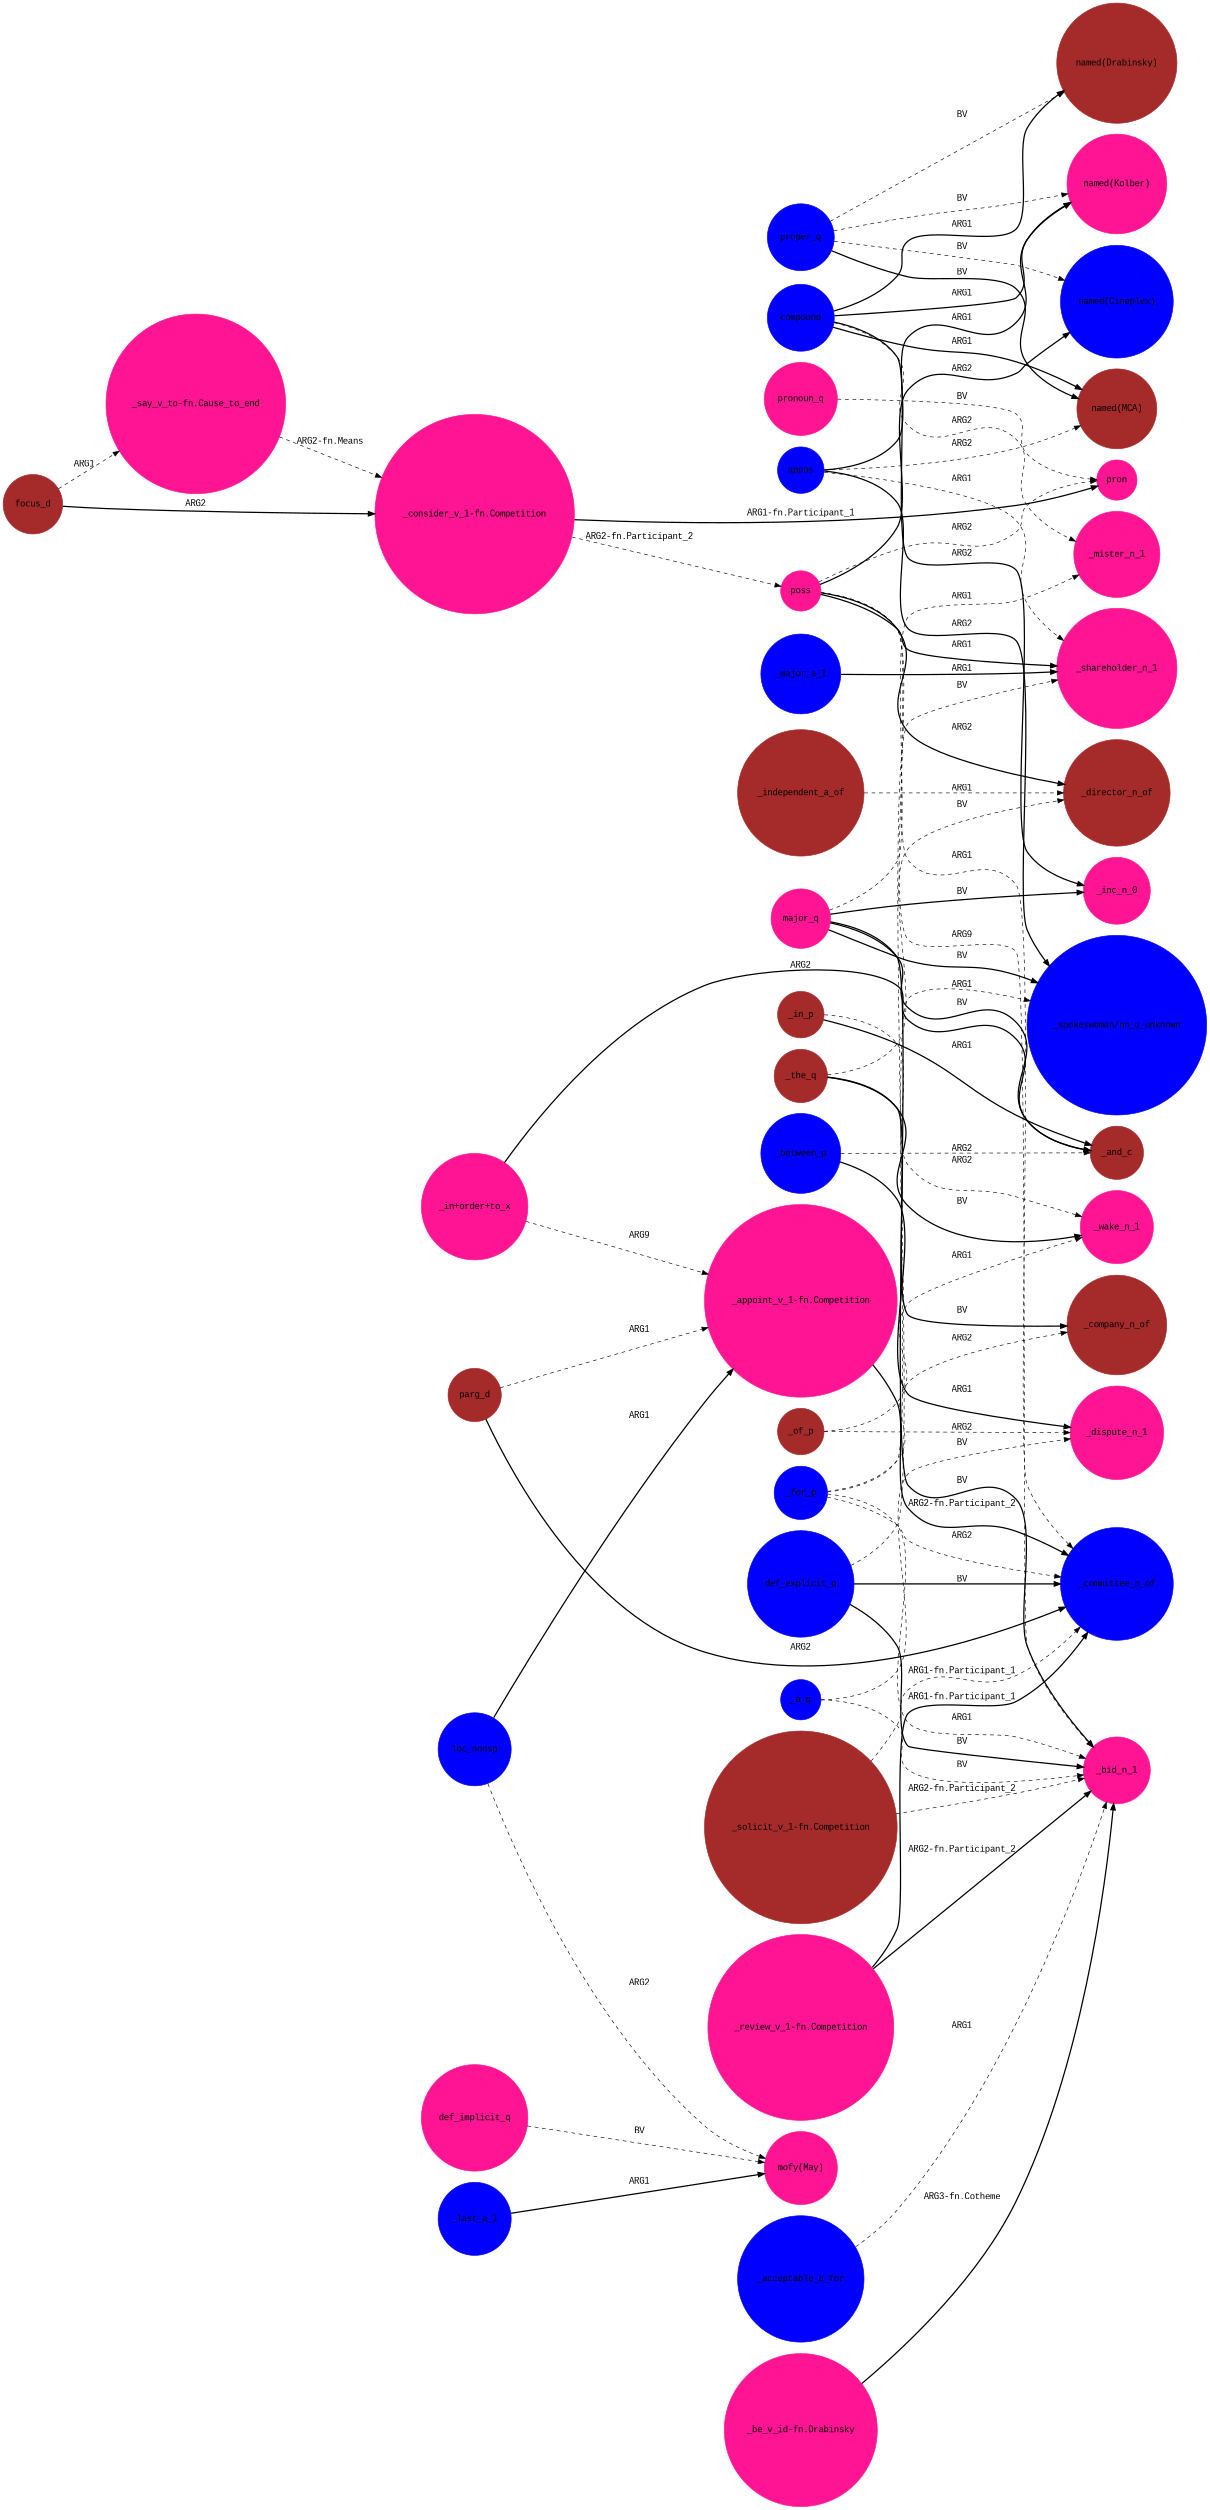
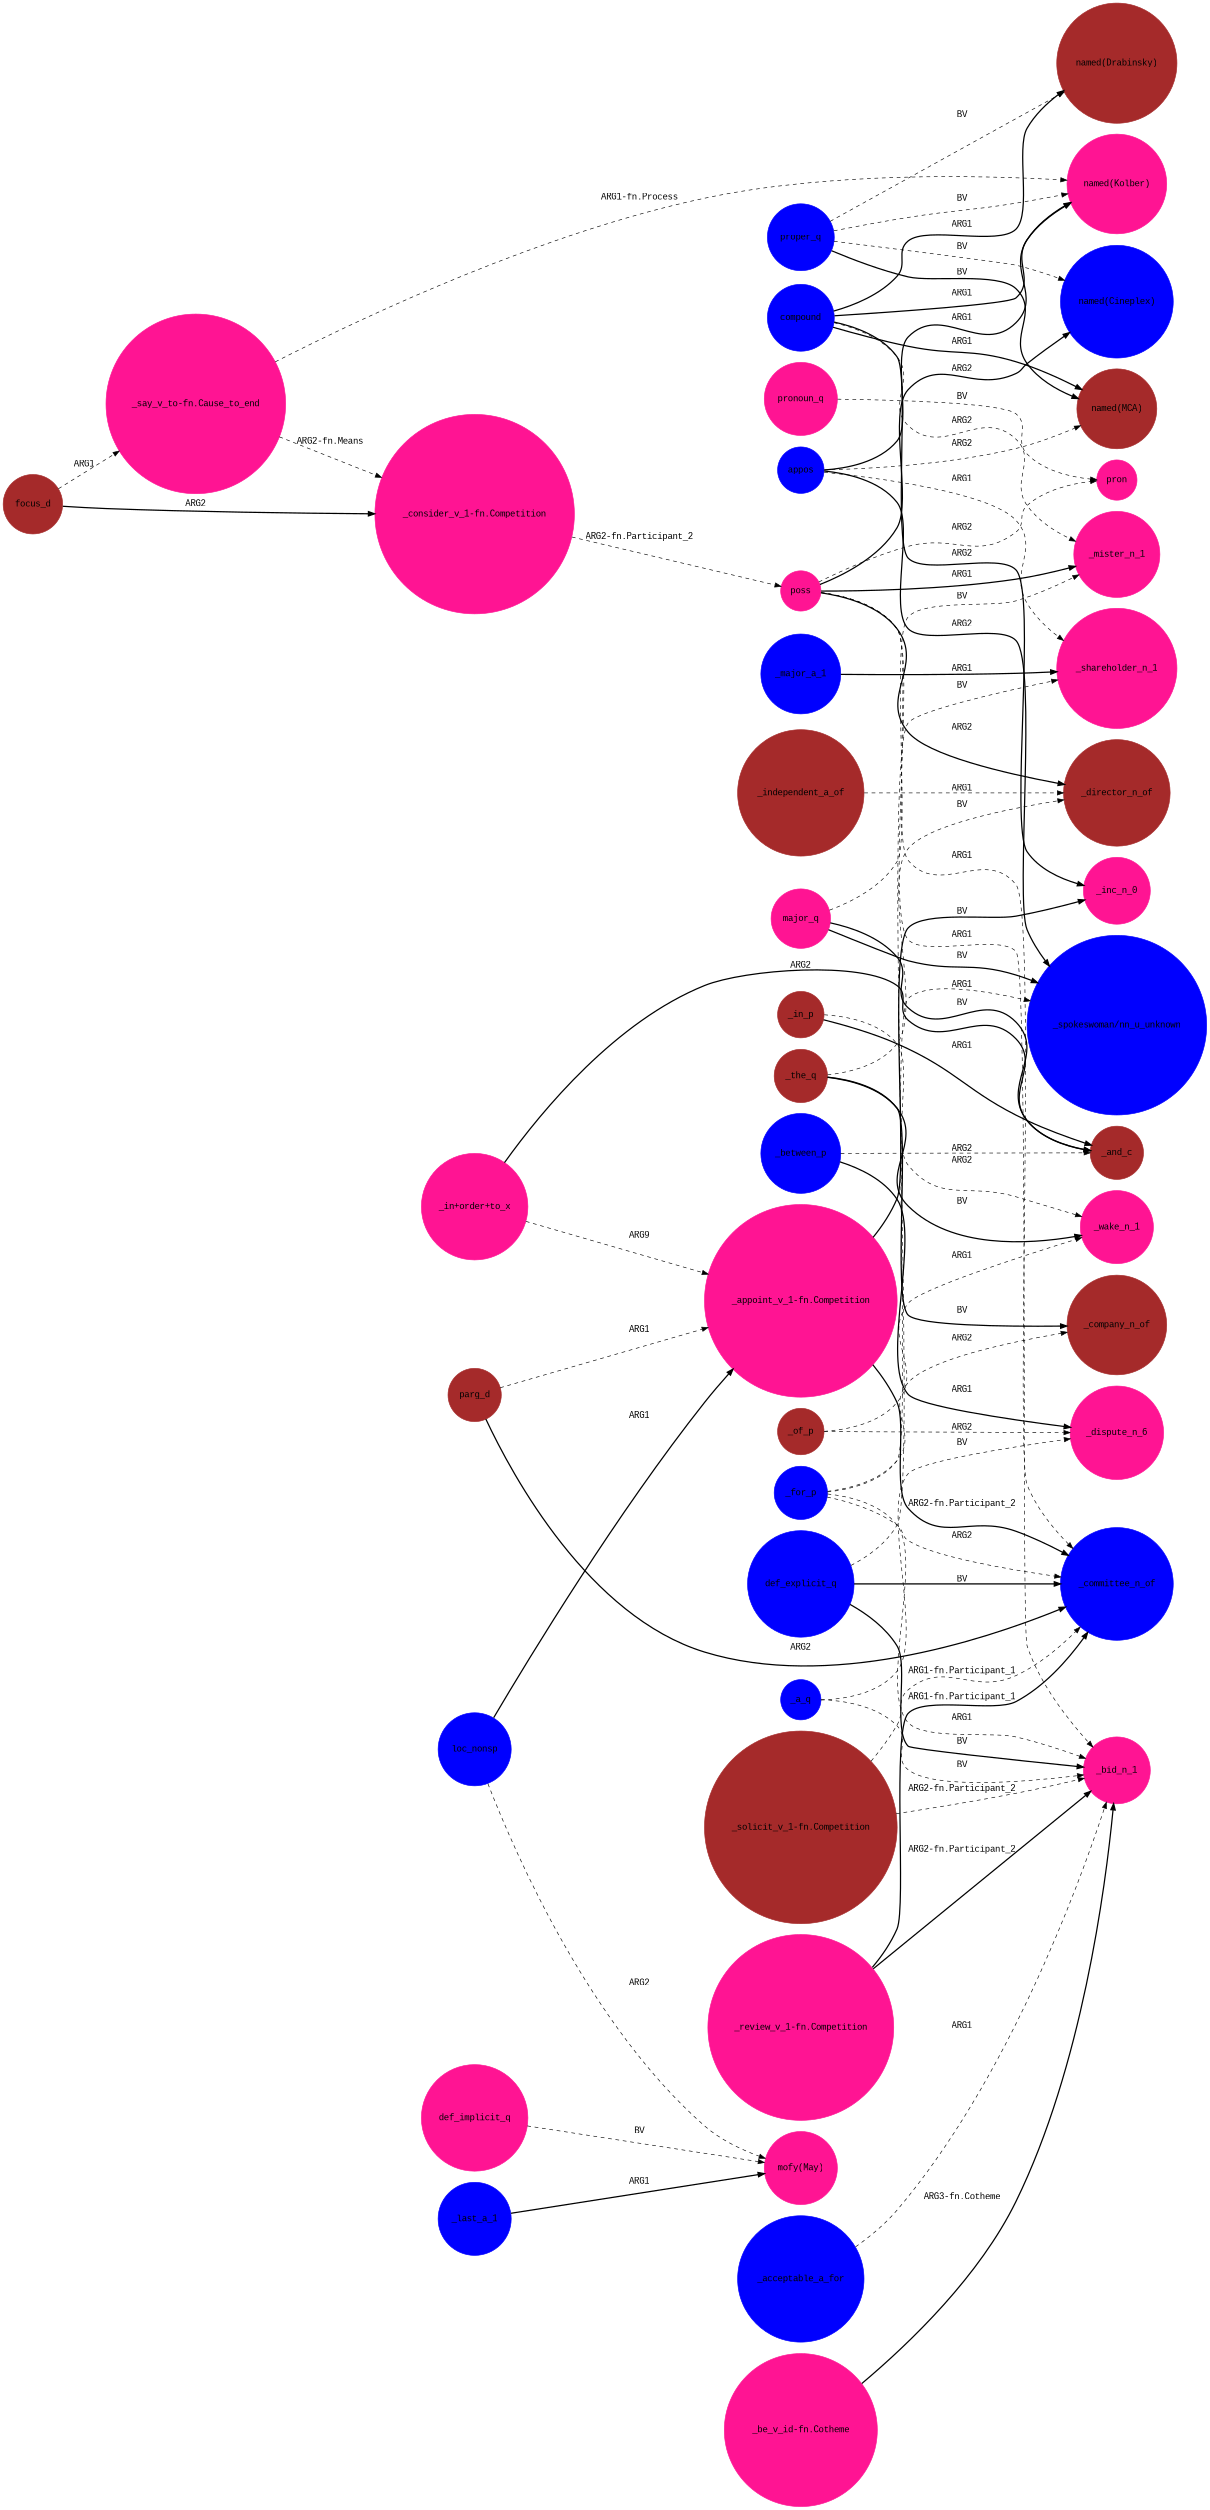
  digraph {
    fontname="Liberation Mono"
    rankdir=LR
    node [color=deeppink fontname="Liberation Mono" shape=circle style=filled]
    edge [fontname="Liberation Mono" style=dashed]
    _a_q [color=blue]
    _bid_n_1
-   _dispute_n_1
+   _dispute_n_1 [label=_dispute_n_6]
    proper_q [color=blue]
    "named(Cineplex)" [color=blue]
    "named(Drabinsky)" [color=brown]
    "named(Kolber)"
    "named(MCA)" [color=brown]
    compound [color=blue]
    _mister_n_1
    n11 [label=_inc_n_0]
    parg_d [color=brown]
    _committee_n_of [color=blue]
    "_appoint_v_1-fn.Competition"
    loc_nonsp [color=blue]
    "mofy(May)"
    _major_a_1 [color=blue]
    _shareholder_n_1
    poss
    _director_n_of [color=brown]
    pron
    _in_p [color=brown]
    _and_c [color=brown]
    _wake_n_1
    focus_d [color=brown]
    "_say_v_to-fn.Cause_to_end"
    "_consider_v_1-fn.Competition"
    "_solicit_v_1-fn.Competition" [color=brown]
    def_implicit_q
    n30 [label=major_q]
    "_spokeswoman/nn_u_unknown" [color=blue]
    _independent_a_of [color=brown]
    _the_q [color=brown]
    _company_n_of [color=brown]
    _last_a_1 [color=blue]
    "_review_v_1-fn.Competition"
-   "_be_v_id-fn.Cotheme" [label="_be_v_id-fn.Drabinsky"]
+   "_be_v_id-fn.Cotheme"
    def_explicit_q [color=blue]
    pronoun_q
    _of_p [color=brown]
    "_in+order+to_x"
    appos [color=blue]
    _for_p [color=blue]
    _between_p [color=blue]
    _acceptable_a_for [color=blue]
    _a_q -> _bid_n_1 [label=BV]
    _a_q -> _dispute_n_1 [label=BV]
    proper_q -> "named(Cineplex)" [label=BV]
    proper_q -> "named(Drabinsky)" [label=BV]
    proper_q -> "named(Kolber)" [label=BV]
    proper_q -> "named(MCA)" [label=BV style=bold]
    compound -> "named(Drabinsky)" [label=ARG1 style=bold]
    compound -> "named(Kolber)" [label=ARG1 style=bold]
    compound -> "named(MCA)" [label=ARG1 style=bold]
    compound -> _mister_n_1 [label=ARG2]
    compound -> n11 [label=ARG2 style=bold]
    parg_d -> _committee_n_of [label=ARG2 style=bold]
    parg_d -> "_appoint_v_1-fn.Competition" [label=ARG1]
    "_appoint_v_1-fn.Competition" -> _committee_n_of [label="ARG2-fn.Participant_2" style=bold]
    loc_nonsp -> "_appoint_v_1-fn.Competition" [label=ARG1 style=bold]
    loc_nonsp -> "mofy(May)" [label=ARG2]
    _major_a_1 -> _shareholder_n_1 [label=ARG1 style=bold]
-   poss -> _bid_n_1 [label=ARG9]
+   poss -> _bid_n_1 [label=ARG1]
    poss -> "named(Cineplex)" [label=ARG2 style=bold]
    poss -> _committee_n_of [label=ARG1]
-   poss -> _shareholder_n_1 [label=ARG1 style=bold]
+   poss -> _mister_n_1 [label=ARG1 style=bold]
    poss -> _director_n_of [label=ARG2 style=bold]
    poss -> pron [label=ARG2]
    _in_p -> _and_c [label=ARG1 style=bold]
    _in_p -> _wake_n_1 [label=ARG2]
    focus_d -> "_say_v_to-fn.Cause_to_end" [label=ARG1]
    focus_d -> "_consider_v_1-fn.Competition" [label=ARG2 style=bold]
+   "_say_v_to-fn.Cause_to_end" -> "named(Kolber)" [label="ARG1-fn.Process"]
    "_say_v_to-fn.Cause_to_end" -> "_consider_v_1-fn.Competition" [label="ARG2-fn.Means"]
    "_consider_v_1-fn.Competition" -> poss [label="ARG2-fn.Participant_2"]
-   "_consider_v_1-fn.Competition" -> pron [label="ARG1-fn.Participant_1" style=bold]
    "_solicit_v_1-fn.Competition" -> _bid_n_1 [label="ARG2-fn.Participant_2"]
    "_solicit_v_1-fn.Competition" -> _committee_n_of [label="ARG1-fn.Participant_1"]
    def_implicit_q -> "mofy(May)" [label=BV]
-   n30 -> _bid_n_1 [label=BV style=bold]
-   n30 -> _mister_n_1 [label=ARG1]
-   n30 -> n11 [label=BV style=bold]
+   n30 -> _mister_n_1 [label=BV]
+   "_appoint_v_1-fn.Competition" -> n11 [label=BV style=bold]
    n30 -> _and_c [label=BV style=bold]
    n30 -> "_spokeswoman/nn_u_unknown" [label=BV style=bold]
    _independent_a_of -> _director_n_of [label=ARG1]
    _the_q -> _director_n_of [label=BV]
    _the_q -> _wake_n_1 [label=BV style=bold]
    _the_q -> _company_n_of [label=BV style=bold]
    _last_a_1 -> "mofy(May)" [label=ARG1 style=bold]
    "_review_v_1-fn.Competition" -> _bid_n_1 [label="ARG2-fn.Participant_2" style=bold]
    "_review_v_1-fn.Competition" -> _committee_n_of [label="ARG1-fn.Participant_1" style=bold]
    "_be_v_id-fn.Cotheme" -> _bid_n_1 [label="ARG3-fn.Cotheme" style=bold]
    def_explicit_q -> _bid_n_1 [label=BV style=bold]
    def_explicit_q -> _committee_n_of [label=BV style=bold]
    def_explicit_q -> _shareholder_n_1 [label=BV]
    pronoun_q -> pron [label=BV]
    _of_p -> _dispute_n_1 [label=ARG2]
    _of_p -> _wake_n_1 [label=ARG1]
    "_in+order+to_x" -> "_appoint_v_1-fn.Competition" [label=ARG9]
    "_in+order+to_x" -> _and_c [label=ARG2 style=bold]
    appos -> "named(Kolber)" [label=ARG1 style=bold]
    appos -> "named(MCA)" [label=ARG2]
    appos -> _shareholder_n_1 [label=ARG1]
    appos -> "_spokeswoman/nn_u_unknown" [label=ARG2 style=bold]
    _for_p -> _bid_n_1 [label=ARG1]
    _for_p -> _committee_n_of [label=ARG2]
    _for_p -> "_spokeswoman/nn_u_unknown" [label=ARG1]
    _for_p -> _company_n_of [label=ARG2]
    _between_p -> _dispute_n_1 [label=ARG1 style=bold]
    _between_p -> _and_c [label=ARG2]
    _acceptable_a_for -> _bid_n_1 [label=ARG1]
  }
